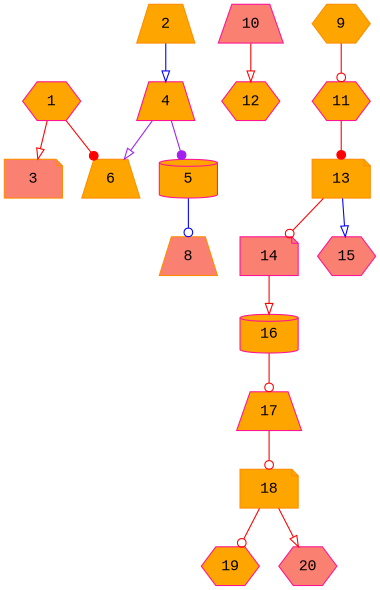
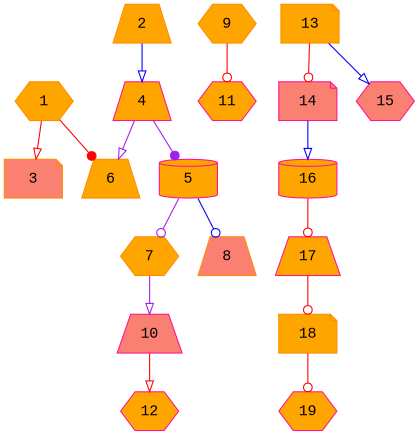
  digraph {
    fontname="Liberation Mono"
    node [alpha=0.05 color=deeppink fillcolor=orange fontname="Liberation Mono" shape=hexagon style=filled]
    edge [arrowhead=onormal color=red fontname="Liberation Mono"]
-   1 [alpha=0.10 expect_size=238989827128106]
+   1 [alpha=0.10 color=darkorange expect_size=238989827128106]
    3 [alpha=0.08 color=darkorange expect_size=280305167260665856 fillcolor=salmon shape=note]
    6 [color=darkorange expect_size=175413927205571616 shape=trapezium]
    2 [alpha=0.17 color=darkorange expect_size=15397842145532444672 shape=trapezium]
    4 [alpha=0.06 expect_size=268501261273630 shape=trapezium]
    5 [alpha=0.02 expect_size=477467997183412 shape=cylinder]
+   7 [alpha=0.07 color=darkorange expect_size=282156772167254016000]
    8 [alpha=0.12 color=darkorange expect_size=39153913874637389824 fillcolor=salmon shape=trapezium]
    10 [alpha=0.01 expect_size=2149915389763518464 fillcolor=salmon shape=trapezium]
    9 [alpha=0.13 color=darkorange expect_size=55621710908176696]
    11 [alpha=0.00 expect_size=289669745975914135552]
    12 [expect_size=5188104134590464000]
    13 [alpha=0.07 color=darkorange expect_size=436043121561018176 shape=note]
    14 [expect_size=16102512094364041216 fillcolor=salmon shape=note]
    15 [alpha=0.10 expect_size=333674519934896 fillcolor=salmon]
    16 [alpha=0.01 expect_size=118592927491424256000 shape=cylinder]
    17 [alpha=0.19 expect_size=173398558870364224 shape=trapezium]
    18 [alpha=0.18 color=darkorange expect_size=4311619100468782 shape=note]
    19 [alpha=0.17 expect_size=196157908632362656]
-   20 [alpha=0.07 expect_size=2233617196206610 fillcolor=salmon]
    1 -> 3
    1 -> 6 [arrowhead=dot]
    2 -> 4 [color=blue]
    4 -> 6 [color=purple]
    4 -> 5 [arrowhead=dot color=purple]
+   5 -> 7 [arrowhead=odot color=purple]
    5 -> 8 [arrowhead=odot color=blue]
+   7 -> 10 [color=purple]
    10 -> 12
    9 -> 11 [arrowhead=odot]
-   11 -> 13 [arrowhead=dot]
    13 -> 14 [arrowhead=odot]
    13 -> 15 [color=blue]
-   14 -> 16
+   14 -> 16 [color=blue]
    16 -> 17 [arrowhead=odot]
    17 -> 18 [arrowhead=odot]
    18 -> 19 [arrowhead=odot]
-   18 -> 20
  }
